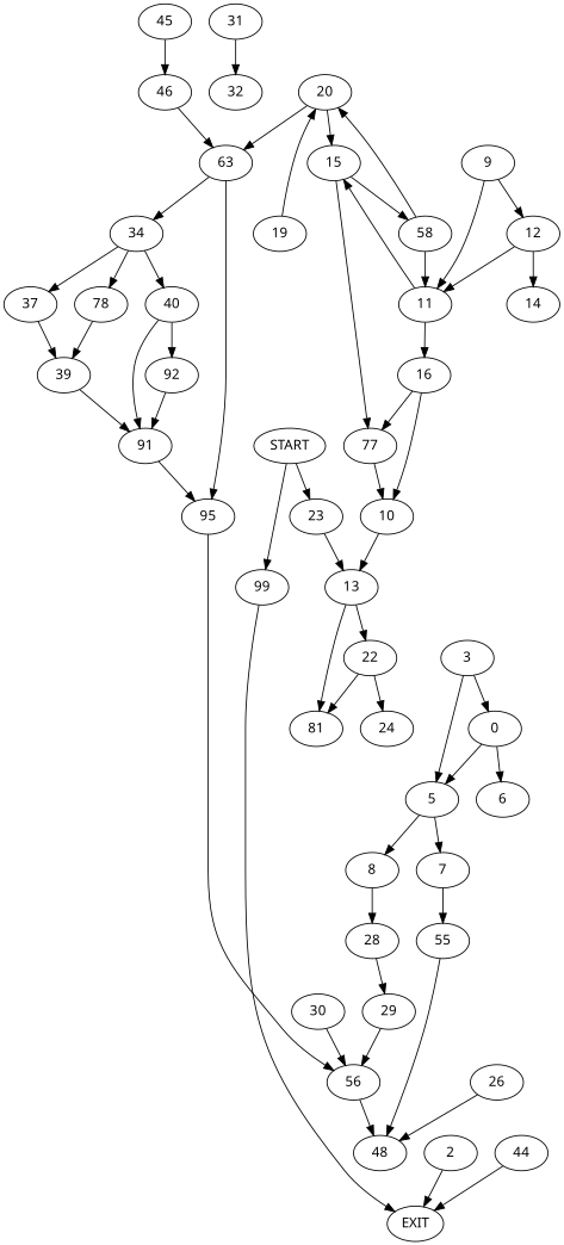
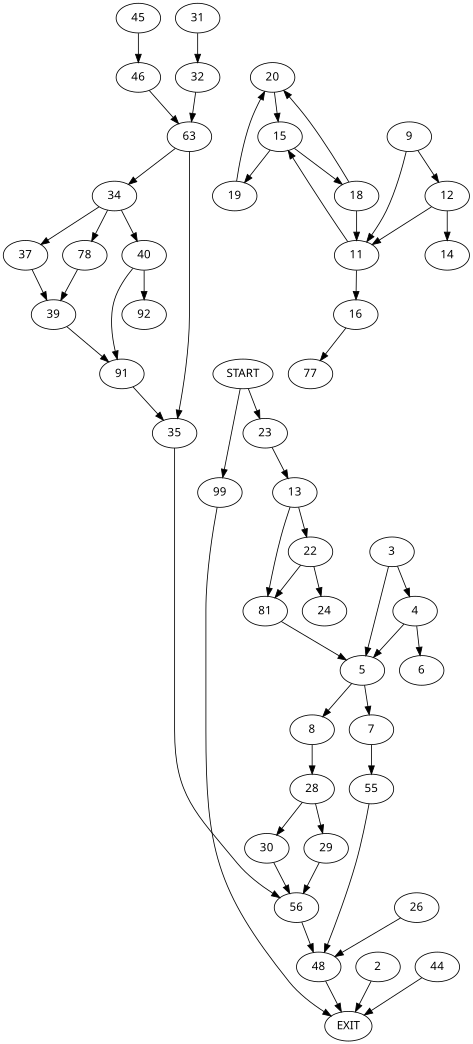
  digraph {
    fontname="Noto Sans"
    node [fontname="Noto Sans"]
    edge [fontname="Noto Sans"]
    n1 [label=START]
    23
    n3 [label=99]
    13
    n5 [label=EXIT]
    2
    3
-   4 [label=0]
+   4
    5
    6
    7
    8
    n13 [label=55]
    28
    9
    11
    12
-   10
    48
    26
    29
    30
    15
    16
    14
    n26 [label=81]
    22
-   18 [label=58]
+   18
    19
    n30 [label=77]
    24
    20
    31
    32
    n35 [label=63]
    n36 [label=56]
    34
-   35 [label=95]
+   35
    37
    n40 [label=78]
    40
    39
    n43 [label=91]
    n44 [label=92]
    44
    45
    46
    n1 -> 23
    n1 -> n3
    23 -> 13
    n3 -> n5
    13 -> n26
    13 -> 22
    2 -> n5
    3 -> 4
    3 -> 5
    4 -> 5
    4 -> 6
    5 -> 7
    5 -> 8
    7 -> n13
    8 -> 28
    n13 -> 48
    28 -> 29
+   28 -> 30
    9 -> 11
    9 -> 12
    11 -> 15
    11 -> 16
    12 -> 11
    12 -> 14
-   10 -> 13
+   48 -> n5
    26 -> 48
    29 -> n36
    30 -> n36
    15 -> 18
-   15 -> n30
-   16 -> 10
+   15 -> 19
    16 -> n30
+   n26 -> 5
    22 -> n26
    22 -> 24
    18 -> 11
    18 -> 20
    19 -> 20
-   n30 -> 10
    20 -> 15
    31 -> 32
-   20 -> n35
+   32 -> n35
    n35 -> 34
    n35 -> 35
    n36 -> 48
    34 -> 37
    34 -> n40
    34 -> 40
    35 -> n36
    37 -> 39
    n40 -> 39
    40 -> n43
    40 -> n44
    39 -> n43
    n43 -> 35
-   n44 -> n43
    44 -> n5
    45 -> 46
    46 -> n35
  }
